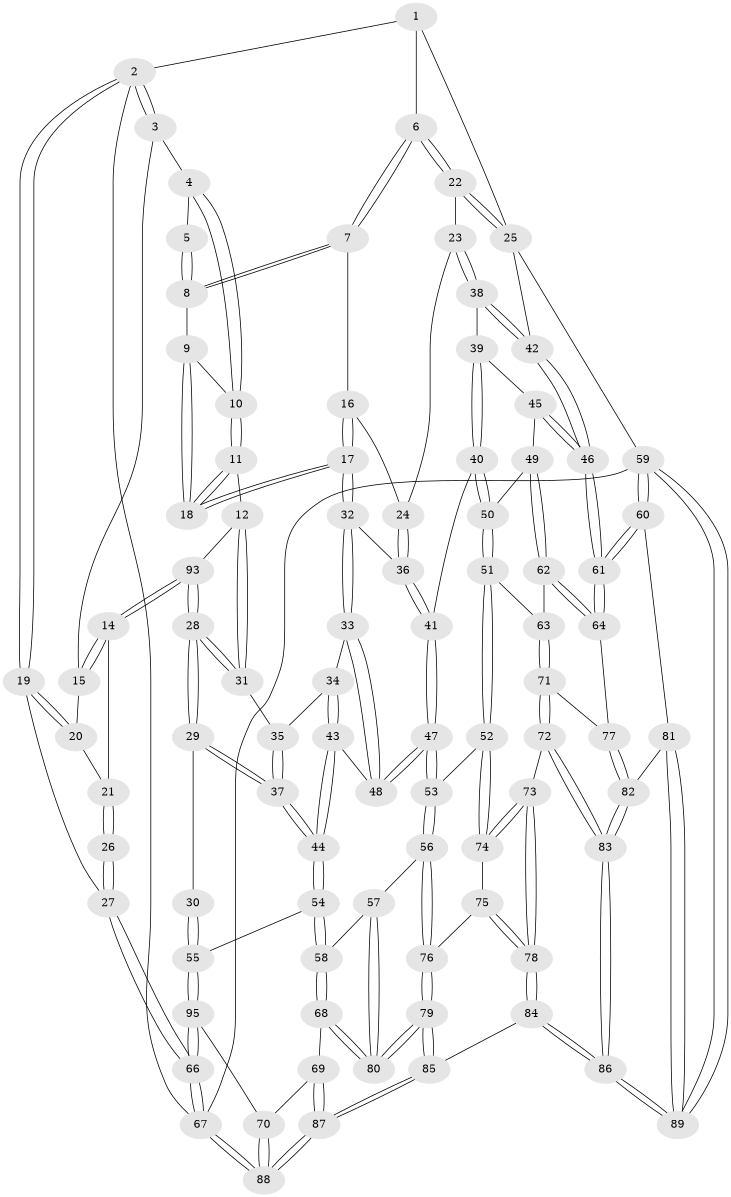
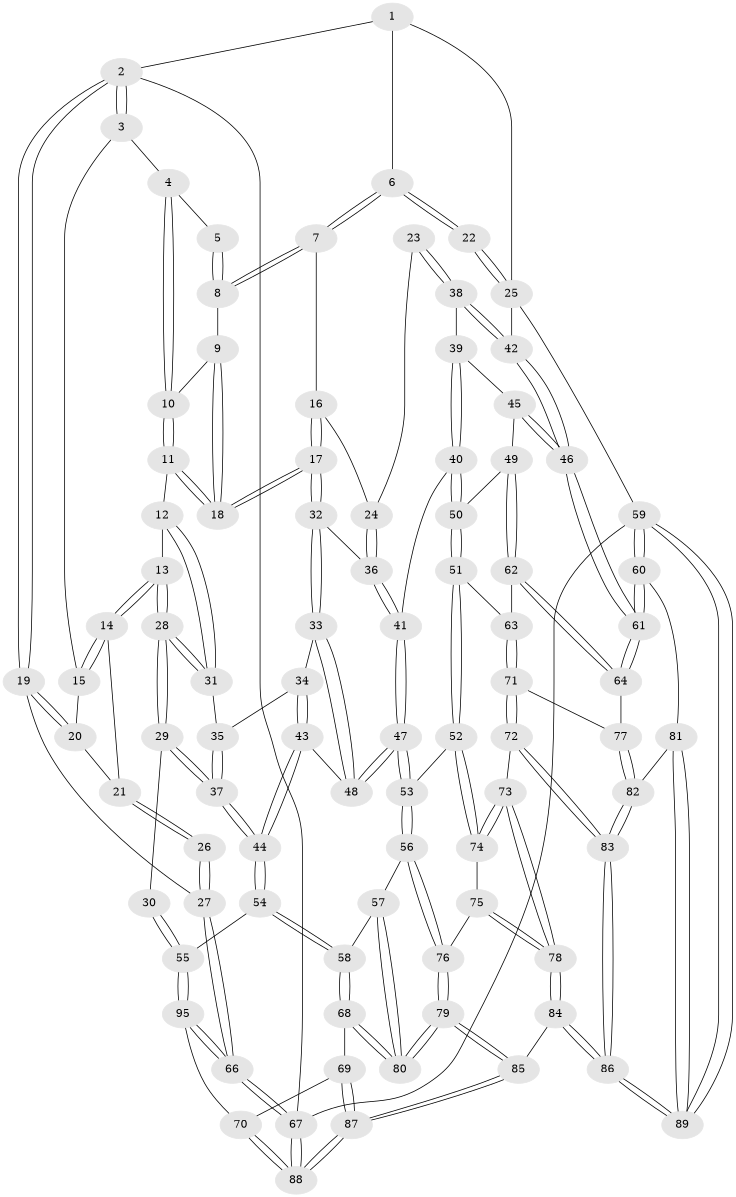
  graph {
    node [color=gray90 style=filled]
    1
    2
    6
    25
    3
    19
    67
    7
    22
    42
    59
    4
    15
    20
    27
    88
    5
    10
    8
    11
    9
    16
    23
    17
    24
    18
    12
-   13 [label=93]
+   13
    31
    14
    28
    35
    21
    29
    26
    32
    36
    33
    66
    38
    39
    41
    46
    60
    89
    30
    55
    37
    44
    n50 [label=95]
    34
    48
    43
    47
    54
    40
    45
    50
    49
    51
    53
    61
    58
    62
    64
    56
    63
    52
    74
    71
    75
    57
    76
    68
    70
    80
    79
    69
    81
    82
    77
    72
    87
    73
    83
    78
    86
    84
    85
    1 -- 2
    1 -- 6
    1 -- 25
    2 -- 3
    2 -- 3
    2 -- 19
    2 -- 19
    2 -- 67
    6 -- 7
    6 -- 7
    6 -- 22
    6 -- 22
    25 -- 42
    25 -- 59
    3 -- 4
    3 -- 15
    19 -- 20
    19 -- 20
    19 -- 27
    67 -- 88
    67 -- 88
    7 -- 8
    7 -- 8
    7 -- 16
    22 -- 25
    22 -- 25
-   22 -- 23
    42 -- 46
    42 -- 46
    59 -- 67
    59 -- 60
    59 -- 60
    59 -- 89
    59 -- 89
    4 -- 5
    4 -- 10
    4 -- 10
    15 -- 20
    20 -- 21
    27 -- 66
    27 -- 66
    5 -- 8
    5 -- 8
    10 -- 11
    10 -- 11
    8 -- 9
    11 -- 18
    11 -- 18
    11 -- 12
    9 -- 10
    9 -- 18
    9 -- 18
    16 -- 17
    16 -- 17
    16 -- 24
    23 -- 24
    23 -- 38
    23 -- 38
    17 -- 18
    17 -- 18
    17 -- 32
    17 -- 32
    24 -- 36
    24 -- 36
    12 -- 13
    12 -- 31
    12 -- 31
    13 -- 14
    13 -- 14
    13 -- 28
    13 -- 28
    31 -- 35
    14 -- 15
    14 -- 15
    14 -- 21
    28 -- 31
    28 -- 31
    28 -- 29
    28 -- 29
    35 -- 37
    35 -- 37
    21 -- 26
    21 -- 26
    29 -- 30
    29 -- 37
    29 -- 37
    26 -- 27
    26 -- 27
    32 -- 36
    32 -- 33
    32 -- 33
    36 -- 41
    36 -- 41
    33 -- 34
    33 -- 48
    33 -- 48
    66 -- 67
    66 -- 67
    38 -- 42
    38 -- 42
    38 -- 39
    39 -- 40
    39 -- 40
    39 -- 45
    41 -- 47
    41 -- 47
    46 -- 61
    46 -- 61
    60 -- 61
    60 -- 61
    60 -- 81
    30 -- 55
    30 -- 55
    55 -- n50
    55 -- n50
    37 -- 44
    37 -- 44
    44 -- 54
    44 -- 54
    n50 -- 66
    n50 -- 66
    n50 -- 70
    34 -- 35
    34 -- 43
    34 -- 43
    43 -- 44
    43 -- 44
    43 -- 48
    47 -- 48
    47 -- 48
    47 -- 53
    47 -- 53
    54 -- 55
    54 -- 58
    54 -- 58
    40 -- 41
    40 -- 50
    40 -- 50
    45 -- 46
    45 -- 46
    45 -- 49
    50 -- 51
    50 -- 51
    49 -- 50
    49 -- 62
    49 -- 62
    51 -- 63
    51 -- 52
    51 -- 52
    53 -- 56
    53 -- 56
    61 -- 64
    61 -- 64
    58 -- 68
    58 -- 68
    62 -- 64
    62 -- 64
    62 -- 63
    64 -- 77
    56 -- 57
    56 -- 76
    56 -- 76
    63 -- 71
    63 -- 71
    52 -- 53
    52 -- 74
    52 -- 74
    74 -- 75
    71 -- 77
    71 -- 72
    71 -- 72
    75 -- 76
    75 -- 78
    75 -- 78
    57 -- 58
    57 -- 80
    57 -- 80
    76 -- 79
    76 -- 79
    68 -- 80
    68 -- 80
    68 -- 69
    70 -- 88
    70 -- 88
    79 -- 80
    79 -- 80
    79 -- 85
    79 -- 85
    69 -- 70
    69 -- 87
    69 -- 87
    81 -- 89
    81 -- 89
    81 -- 82
    82 -- 83
    82 -- 83
    77 -- 82
    77 -- 82
    72 -- 73
    72 -- 83
    72 -- 83
    87 -- 88
    87 -- 88
    73 -- 74
    73 -- 74
    73 -- 78
    73 -- 78
    83 -- 86
    83 -- 86
    78 -- 84
    78 -- 84
    86 -- 89
    86 -- 89
    84 -- 86
    84 -- 86
    84 -- 85
    85 -- 87
    85 -- 87
  }
